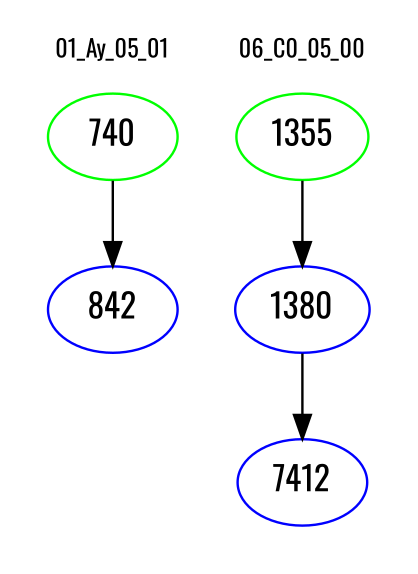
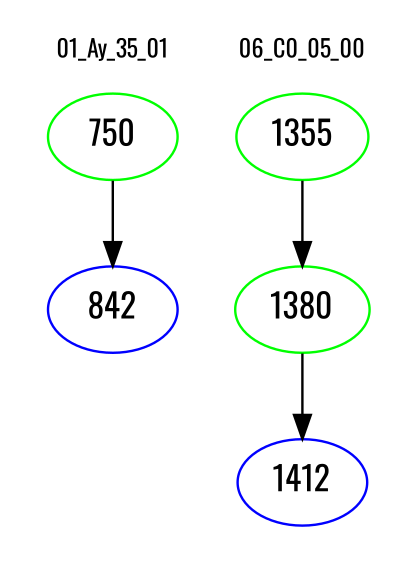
  digraph {
    fontname=Oswald
    node [color=blue fontname=Oswald]
    edge [color=black fontname=Oswald]
-   n1 [color=green label=740]
+   n1 [color=green label=750]
    n2 [label=842]
    n3 [color=green label=1355]
-   n4 [label=1380]
-   n5 [label=7412]
+   n4 [color=green label=1380]
+   n5 [label=1412]
    subgraph cluster_1 {
      color=white
      fontsize=10
-     label="01_Ay_05_01"
+     label="01_Ay_35_01"
      n1
      n2
    }
    subgraph cluster_2 {
      color=white
      fontsize=10
      label="06_C0_05_00"
      n3
      n4
      n5
    }
    n1 -> n2
    n3 -> n4
    n4 -> n5
  }
